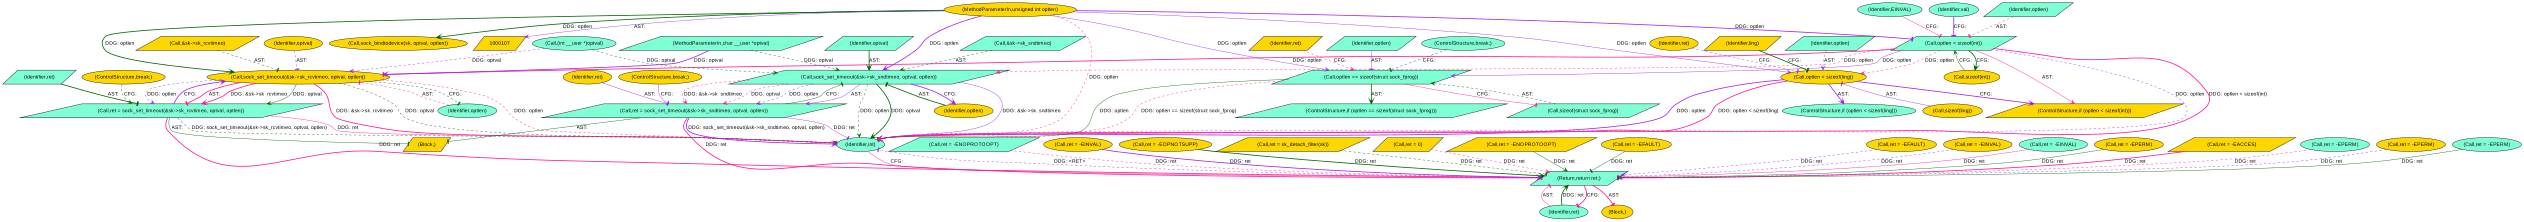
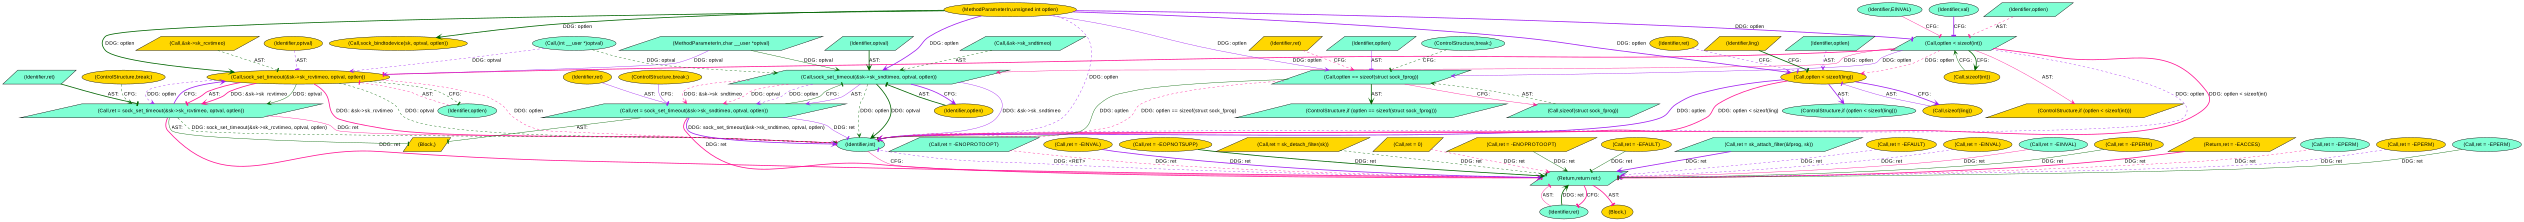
  digraph {
    fontname="Liberation Sans"
    node [fillcolor=gold fontname="Liberation Sans" shape=ellipse style=filled]
    edge [arrowhead=vee color=purple fontname="Liberation Sans" style=dashed]
    n1 [fillcolor=aquamarine label="(Call,optlen < sizeof(int))" shape=parallelogram]
    n2 [label="(Call,optlen < sizeof(ling))"]
    n3 [label="(Call,sock_set_timeout(&sk->sk_rcvtimeo, optval, optlen))"]
    n4 [fillcolor=aquamarine label="(Call,sock_set_timeout(&sk->sk_sndtimeo, optval, optlen))" shape=parallelogram]
    n5 [fillcolor=aquamarine label="(Call,optlen == sizeof(struct sock_fprog))" shape=parallelogram]
    n6 [label="(ControlStructure,if (optlen < sizeof(int)))" shape=parallelogram]
    n7 [fillcolor=aquamarine label="(Identifier,int)"]
    n8 [label="(Call,sizeof(int))"]
    n9 [fillcolor=aquamarine label="(ControlStructure,if (optlen < sizeof(ling)))"]
    n10 [label="(Call,sizeof(ling))"]
    n11 [fillcolor=aquamarine label="(Call,ret = sock_set_timeout(&sk->sk_rcvtimeo, optval, optlen))" shape=parallelogram]
    n12 [fillcolor=aquamarine label="(Identifier,optlen)"]
    n13 [fillcolor=aquamarine label="(Call,ret = sock_set_timeout(&sk->sk_sndtimeo, optval, optlen))" shape=parallelogram]
    n14 [label="(Identifier,optlen)"]
    n15 [fillcolor=aquamarine label="(Call,sizeof(struct sock_fprog))" shape=parallelogram]
    n16 [fillcolor=aquamarine label="(ControlStructure,if (optlen == sizeof(struct sock_fprog)))" shape=parallelogram]
    n17 [fillcolor=aquamarine label="(Return,return ret;)" shape=parallelogram]
    n18 [label="(MethodParameterIn,unsigned int optlen)"]
    n19 [label="(Call,sock_bindtodevice(sk, optval, optlen))"]
-   1000107 [shape=parallelogram]
    n21 [label="(Block,)" shape=parallelogram]
    n22 [fillcolor=aquamarine label="(Identifier,ret)"]
    n23 [label="(Block,)"]
    n24 [fillcolor=aquamarine label="(Call,ret = -ENOPROTOOPT)" shape=parallelogram]
    n25 [label="(Identifier,optval)"]
    n26 [label="(Call,ret = -EINVAL)"]
    n27 [fillcolor=aquamarine label="(Identifier,optlen)" shape=parallelogram]
    n28 [label="(Call,ret = -EOPNOTSUPP)"]
    n29 [fillcolor=aquamarine label="(Identifier,EINVAL)"]
    n30 [fillcolor=aquamarine label="(Call,&sk->sk_sndtimeo)" shape=parallelogram]
    n31 [fillcolor=aquamarine label="(Identifier,val)"]
    n32 [fillcolor=aquamarine label="(ControlStructure,break;)"]
    n33 [fillcolor=aquamarine label="(Identifier,ret)" shape=parallelogram]
    n34 [label="(Identifier,ret)"]
    n35 [label="(Identifier,ret)" shape=parallelogram]
    n36 [fillcolor=aquamarine label="(MethodParameterIn,char __user *optval)" shape=parallelogram]
    n37 [label="(ControlStructure,break;)"]
    n38 [label="(Call,ret = sk_detach_filter(sk))" shape=parallelogram]
    n39 [label="(Identifier,ret)"]
    n40 [label="(Call,ret = 0)" shape=parallelogram]
    n41 [label="(Call,ret = -ENOPROTOOPT)" shape=parallelogram]
    n42 [fillcolor=aquamarine label="(Call,(int __user *)optval)"]
    n43 [label="(Call,ret = -EFAULT)"]
+   n44 [fillcolor=aquamarine label="(Call,ret = sk_attach_filter(&fprog, sk))" shape=parallelogram]
    n45 [label="(Call,&sk->sk_rcvtimeo)" shape=parallelogram]
    n46 [label="(Call,ret = -EFAULT)"]
    n47 [label="(Call,ret = -EINVAL)"]
    n48 [label="(Identifier,ling)" shape=parallelogram]
    n49 [fillcolor=aquamarine label="(Call,ret = -EINVAL)"]
    n50 [label="(ControlStructure,break;)"]
    n51 [label="(Call,ret = -EPERM)"]
-   n52 [label="(Call,ret = -EACCES)" shape=parallelogram]
+   n52 [label="(Return,ret = -EACCES)" shape=parallelogram]
    n53 [fillcolor=aquamarine label="(Call,ret = -EPERM)"]
    n54 [fillcolor=aquamarine label="(Identifier,optlen)" shape=parallelogram]
    n55 [label="(Call,ret = -EPERM)"]
    n56 [fillcolor=aquamarine label="(Call,ret = -EPERM)"]
    n57 [fillcolor=aquamarine label="(Identifier,optlen)" shape=parallelogram]
    n58 [fillcolor=aquamarine label="(Identifier,optval)" shape=parallelogram]
    n1 -> n2 [color=deeppink label="DDG: optlen"]
    n1 -> n3 [arrowhead=tee color=deeppink label="DDG: optlen" style=bold]
-   n1 -> n4 [color=deeppink label="DDG: optlen"]
+   n1 -> n4 [color=deeppink label="DDG: optlen" style=solid]
    n1 -> n5 [label="DDG: optlen" style=solid]
    n1 -> n6 [color=deeppink label="AST: " style=solid]
    n1 -> n7 [label="DDG: optlen"]
    n1 -> n7 [color=deeppink label="DDG: optlen < sizeof(int)" style=bold]
    n1 -> n8 [color=darkgreen label="CFG: " style=bold]
    n2 -> n7 [label="DDG: optlen" style=bold]
    n2 -> n7 [arrowhead=tee color=deeppink label="DDG: optlen < sizeof(ling)" style=bold]
    n2 -> n9 [label="AST: " style=bold]
-   n2 -> n6 [label="CFG: " style=bold]
+   n2 -> n10 [label="CFG: " style=bold]
    n3 -> n7 [arrowhead=tee color=deeppink label="DDG: &sk->sk_rcvtimeo" style=bold]
    n3 -> n7 [arrowhead=tee color=darkgreen label="DDG: optval"]
    n3 -> n7 [arrowhead=tee color=deeppink label="DDG: optlen"]
    n3 -> n11 [arrowhead=tee color=deeppink label="AST: " style=bold]
    n3 -> n11 [color=deeppink label="DDG: &sk->sk_rcvtimeo" style=bold]
    n3 -> n11 [color=darkgreen label="DDG: optval" style=solid]
    n3 -> n11 [label="DDG: optlen"]
    n3 -> n12 [arrowhead=tee color=darkgreen label="CFG: "]
    n4 -> n7 [color=darkgreen label="DDG: optlen"]
    n4 -> n7 [color=darkgreen label="DDG: optval" style=bold]
    n4 -> n7 [arrowhead=tee label="DDG: &sk->sk_sndtimeo" style=solid]
    n4 -> n13 [label="AST: " style=solid]
    n4 -> n13 [color=deeppink label="DDG: &sk->sk_sndtimeo"]
    n4 -> n13 [color=deeppink label="DDG: optval"]
    n4 -> n13 [label="DDG: optlen"]
    n4 -> n14 [label="CFG: " style=bold]
    n5 -> n7 [arrowhead=tee color=darkgreen label="DDG: optlen" style=solid]
    n5 -> n7 [color=deeppink label="DDG: optlen == sizeof(struct sock_fprog)"]
-   n5 -> n15 [arrowhead=tee color=deeppink label="CFG: " style=solid]
+   n5 -> n15 [color=deeppink label="CFG: " style=solid]
    n5 -> n16 [color=darkgreen label="AST: " style=bold]
    n7 -> n17 [color=deeppink label="CFG: " style=solid]
    n8 -> n1 [color=darkgreen label="CFG: " style=solid]
    n10 -> n2 [arrowhead=tee label="AST: " style=solid]
    n11 -> n3 [label="CFG: " style=bold]
    n11 -> n7 [color=deeppink label="DDG: ret" style=solid]
    n11 -> n7 [color=darkgreen label="DDG: sock_set_timeout(&sk->sk_rcvtimeo, optval, optlen)"]
    n11 -> n17 [arrowhead=tee color=deeppink label="DDG: ret" style=bold]
    n11 -> n21 [arrowhead=tee color=darkgreen label="AST: " style=solid]
    n12 -> n3 [arrowhead=tee color=deeppink label="AST: "]
    n13 -> n4 [arrowhead=tee color=darkgreen label="CFG: " style=solid]
    n13 -> n7 [label="DDG: sock_set_timeout(&sk->sk_sndtimeo, optval, optlen)" style=bold]
    n13 -> n7 [arrowhead=tee label="DDG: ret" style=solid]
    n13 -> n17 [color=deeppink label="DDG: ret" style=bold]
    n13 -> n21 [arrowhead=tee color=darkgreen label="AST: " style=solid]
    n14 -> n4 [arrowhead=tee color=darkgreen label="AST: " style=bold]
    n15 -> n5 [color=darkgreen label="AST: "]
    n17 -> n7 [arrowhead=tee label="DDG: <RET>"]
    n17 -> n22 [arrowhead=tee color=deeppink label="CFG: " style=bold]
    n17 -> n23 [arrowhead=tee color=deeppink label="AST: " style=bold]
    n18 -> n1 [arrowhead=tee label="DDG: optlen" style=bold]
-   n18 -> n2 [label="DDG: optlen" style=solid]
+   n18 -> n2 [label="DDG: optlen" style=bold]
    n18 -> n3 [color=darkgreen label="DDG: optlen" style=bold]
    n18 -> n4 [label="DDG: optlen" style=bold]
    n18 -> n5 [label="DDG: optlen" style=solid]
-   n18 -> n7 [color=deeppink label="DDG: optlen"]
+   n18 -> n7 [label="DDG: optlen"]
    n18 -> n19 [color=darkgreen label="DDG: optlen" style=bold]
-   n18 -> 1000107 [label="AST: " style=solid]
    n22 -> n17 [arrowhead=tee color=deeppink label="AST: " style=solid]
    n22 -> n17 [color=darkgreen label="DDG: ret" style=bold]
    n24 -> n17 [arrowhead=tee color=deeppink label="DDG: ret"]
    n25 -> n3 [arrowhead=tee label="AST: "]
    n26 -> n17 [label="DDG: ret" style=bold]
    n27 -> n5 [arrowhead=tee label="AST: " style=solid]
    n28 -> n17 [color=darkgreen label="DDG: ret" style=bold]
    n29 -> n1 [arrowhead=tee color=deeppink label="CFG: " style=solid]
    n30 -> n4 [color=darkgreen label="AST: "]
    n31 -> n1 [arrowhead=tee label="CFG: " style=bold]
    n32 -> n5 [arrowhead=tee color=darkgreen label="CFG: "]
    n33 -> n11 [arrowhead=tee color=darkgreen label="AST: " style=bold]
    n34 -> n13 [arrowhead=tee label="AST: " style=solid]
    n35 -> n5 [color=deeppink label="CFG: "]
-   n36 -> n3 [label="DDG: optval" style=bold]
-   n36 -> n4 [color=darkgreen label="DDG: optval"]
+   n36 -> n3 [label="DDG: optval" style=solid]
+   n36 -> n4 [color=darkgreen label="DDG: optval" style=solid]
    n37 -> n13 [arrowhead=tee label="CFG: " style=solid]
    n38 -> n17 [arrowhead=tee color=darkgreen label="DDG: ret"]
    n39 -> n2 [arrowhead=tee label="CFG: "]
    n40 -> n17 [color=deeppink label="DDG: ret"]
    n41 -> n17 [color=darkgreen label="DDG: ret" style=solid]
    n42 -> n3 [label="DDG: optval"]
    n42 -> n4 [color=darkgreen label="DDG: optval"]
    n43 -> n17 [arrowhead=tee color=darkgreen label="DDG: ret" style=solid]
+   n44 -> n17 [label="DDG: ret" style=bold]
    n45 -> n3 [arrowhead=tee color=darkgreen label="AST: "]
    n46 -> n17 [label="DDG: ret"]
    n47 -> n17 [label="DDG: ret"]
    n48 -> n2 [arrowhead=tee color=darkgreen label="CFG: " style=bold]
    n49 -> n17 [color=deeppink label="DDG: ret" style=solid]
    n50 -> n11 [color=darkgreen label="CFG: "]
    n51 -> n17 [color=darkgreen label="DDG: ret" style=solid]
    n52 -> n17 [arrowhead=tee color=deeppink label="DDG: ret" style=bold]
    n53 -> n17 [arrowhead=tee color=deeppink label="DDG: ret"]
    n54 -> n1 [arrowhead=tee color=deeppink label="AST: "]
    n55 -> n17 [label="DDG: ret"]
    n56 -> n17 [arrowhead=tee color=darkgreen label="DDG: ret" style=solid]
    n57 -> n2 [label="AST: "]
    n58 -> n4 [color=darkgreen label="AST: " style=bold]
  }
